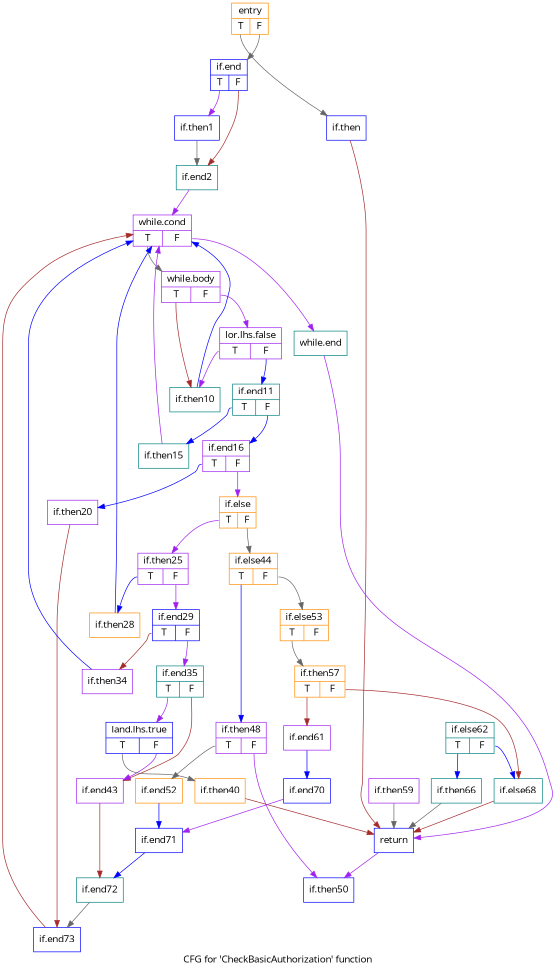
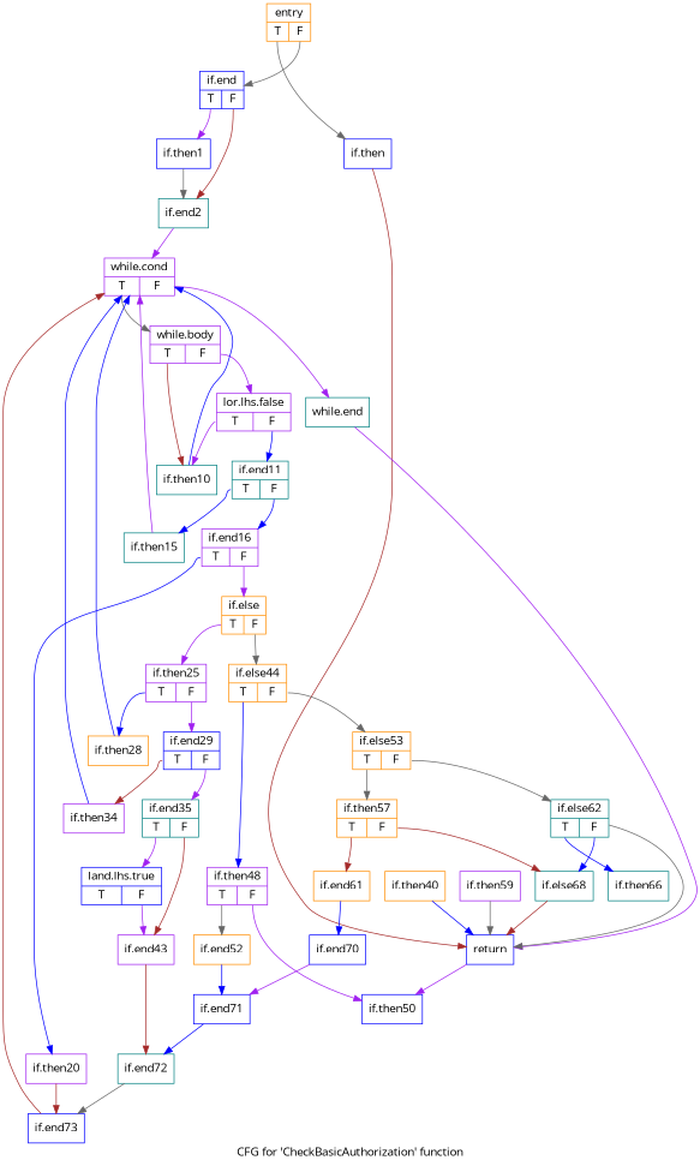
  digraph {
    fontname="Open Sans"
    label="CFG for 'CheckBasicAuthorization' function"
    node [color=purple fontname="Open Sans" shape=record]
    edge [color=purple fontname="Open Sans"]
    n1 [color=darkorange label="{entry|{<s0>T|<s1>F}}"]
    n2 [color=blue label="{if.then}"]
    n3 [color=blue label="{if.end|{<s0>T|<s1>F}}"]
    n4 [color=blue label="{return}"]
    n5 [color=blue label="{if.then1}"]
    n6 [color=teal label="{if.end2}"]
    n7 [color=blue label="{if.then50}"]
    n8 [label="{while.cond|{<s0>T|<s1>F}}"]
    n9 [label="{while.body|{<s0>T|<s1>F}}"]
    n10 [color=teal label="{while.end}"]
    n11 [color=teal label="{if.then10}"]
    n12 [label="{lor.lhs.false|{<s0>T|<s1>F}}"]
    n13 [color=teal label="{if.end11|{<s0>T|<s1>F}}"]
    n14 [color=teal label="{if.then15}"]
    n15 [label="{if.end16|{<s0>T|<s1>F}}"]
    n16 [label="{if.then20}"]
    n17 [color=darkorange label="{if.else|{<s0>T|<s1>F}}"]
    n18 [color=blue label="{if.end73}"]
    n19 [label="{if.then25|{<s0>T|<s1>F}}"]
    n20 [color=darkorange label="{if.else44|{<s0>T|<s1>F}}"]
    n21 [color=darkorange label="{if.then28}"]
    n22 [color=blue label="{if.end29|{<s0>T|<s1>F}}"]
    n23 [label="{if.then48|{<s0>T|<s1>F}}"]
    n24 [color=darkorange label="{if.else53|{<s0>T|<s1>F}}"]
    n25 [label="{if.then34}"]
    n26 [color=teal label="{if.end35|{<s0>T|<s1>F}}"]
    n27 [color=darkorange label="{if.end52}"]
    n28 [color=darkorange label="{if.then57|{<s0>T|<s1>F}}"]
    n29 [color=teal label="{if.else62|{<s0>T|<s1>F}}"]
    n30 [color=blue label="{land.lhs.true|{<s0>T|<s1>F}}"]
    n31 [label="{if.end43}"]
    n32 [color=darkorange label="{if.then40}"]
    n33 [color=teal label="{if.end72}"]
    n34 [color=blue label="{if.end71}"]
-   n35 [label="{if.end61}"]
+   n35 [color=darkorange label="{if.end61}"]
    n36 [color=teal label="{if.else68}"]
    n37 [color=teal label="{if.then66}"]
    n38 [color=blue label="{if.end70}"]
    n39 [label="{if.then59}"]
    n1 -> n2 [color=gray40 tailport=s0]
    n1 -> n3 [color=gray40 tailport=s1]
    n2 -> n4 [color=brown]
    n3 -> n5 [tailport=s0]
    n3 -> n6 [color=brown tailport=s1]
    n4 -> n7
    n5 -> n6 [color=gray40]
    n6 -> n8
    n8 -> n9 [color=gray40 tailport=s0]
    n8 -> n10 [tailport=s1]
    n9 -> n11 [color=brown tailport=s0]
    n9 -> n12 [tailport=s1]
    n10 -> n4
    n11 -> n8 [color=blue]
    n12 -> n11 [tailport=s0]
    n12 -> n13 [color=blue tailport=s1]
    n13 -> n14 [color=blue tailport=s0]
    n13 -> n15 [color=blue tailport=s1]
    n14 -> n8
    n15 -> n16 [color=blue tailport=s0]
    n15 -> n17 [tailport=s1]
    n16 -> n18 [color=brown]
    n17 -> n19 [tailport=s0]
    n17 -> n20 [color=gray40 tailport=s1]
    n18 -> n8 [color=brown]
    n19 -> n21 [color=blue tailport=s0]
    n19 -> n22 [tailport=s1]
    n20 -> n23 [color=blue tailport=s0]
    n20 -> n24 [color=gray40 tailport=s1]
    n21 -> n8 [color=blue]
    n22 -> n25 [color=brown tailport=s0]
    n22 -> n26 [tailport=s1]
    n23 -> n7 [tailport=s1]
    n23 -> n27 [color=gray40 tailport=s0]
    n24 -> n28 [color=gray40 tailport=s0]
+   n24 -> n29 [color=gray40 tailport=s1]
    n25 -> n8 [color=blue]
    n26 -> n30 [tailport=s0]
    n26 -> n31 [color=brown tailport=s1]
    n27 -> n34 [color=blue]
    n28 -> n35 [color=brown tailport=s0]
    n28 -> n36 [color=brown tailport=s1]
    n29 -> n36 [color=blue tailport=s1]
    n29 -> n37 [color=blue tailport=s0]
    n30 -> n31 [tailport=s1]
-   n30 -> n32 [color=gray40 tailport=s0]
    n31 -> n33 [color=brown]
-   n32 -> n4 [color=brown]
+   n32 -> n4 [color=blue]
    n33 -> n18 [color=gray40]
    n34 -> n33 [color=blue]
    n35 -> n38 [color=blue]
    n36 -> n4 [color=brown]
-   n37 -> n4 [color=gray40]
+   n29 -> n4 [color=gray40]
    n38 -> n34
    n39 -> n4 [color=gray40]
  }
